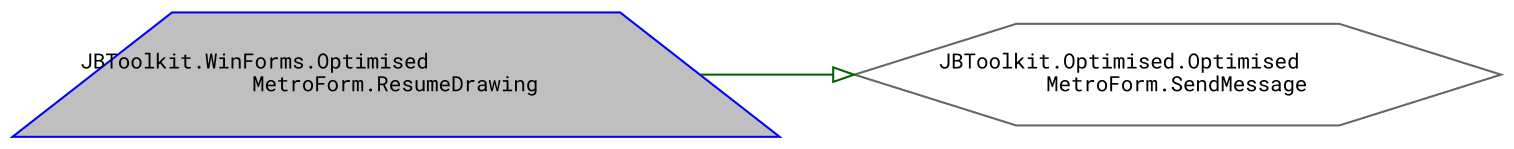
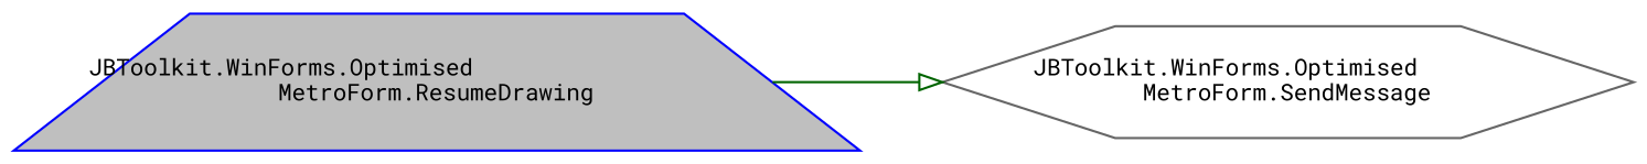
  digraph {
    rankdir=LR
    fontname="Roboto Mono"
    node [fontname="Roboto Mono" fontsize=10 style=filled]
    n1 [color=blue fillcolor=grey75 fontcolor=black height=0.2 label="JBToolkit.WinForms.Optimised\lMetroForm.ResumeDrawing" shape=trapezium width=0.4]
-   n2 [color=gray40 fillcolor=white height=0.2 label="JBToolkit.Optimised.Optimised\lMetroForm.SendMessage" shape=hexagon width=0.4]
+   n2 [color=gray40 fillcolor=white height=0.2 label="JBToolkit.WinForms.Optimised\lMetroForm.SendMessage" shape=hexagon width=0.4]
    n1 -> n2 [color=darkgreen fontname="Roboto Mono" fontsize=10 labelfontname=Helvetica labelfontsize=10 style=solid arrowhead=onormal]
  }
